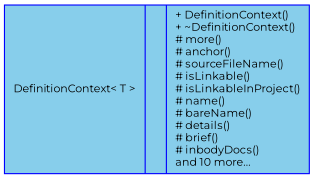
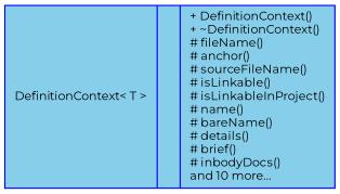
  digraph {
    rankdir=LR
    fontname=Montserrat
-   n1 [color=blue fillcolor=skyblue fontcolor=black fontname=Montserrat fontsize=10 height=0.2 label="{DefinitionContext\< T \>\n||+ DefinitionContext()\l+ ~DefinitionContext()\l# more()\l# anchor()\l# sourceFileName()\l# isLinkable()\l# isLinkableInProject()\l# name()\l# bareName()\l# details()\l# brief()\l# inbodyDocs()\land 10 more...\l}" shape=record style=filled width=0.4]
+   n1 [color=blue fillcolor=skyblue fontcolor=black fontname=Montserrat fontsize=10 height=0.2 label="{DefinitionContext\< T \>\n||+ DefinitionContext()\l+ ~DefinitionContext()\l# fileName()\l# anchor()\l# sourceFileName()\l# isLinkable()\l# isLinkableInProject()\l# name()\l# bareName()\l# details()\l# brief()\l# inbodyDocs()\land 10 more...\l}" shape=record style=filled width=0.4]
  }
